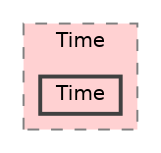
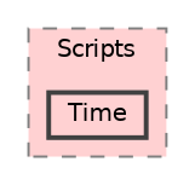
  digraph {
    compound=true
    n1 [color=grey25 fillcolor="#ffd1d2" fontname=Helvetica fontsize=10 height=0.2 label=Time shape=box style="filled,bold" width=0.4]
    subgraph cluster_1 {
      bgcolor="#ffd1d2"
      fontname=Helvetica
      fontsize=10
-     label=Time
+     label=Scripts
      pencolor=grey50
      style="filled,dashed"
      n1
    }
  }
